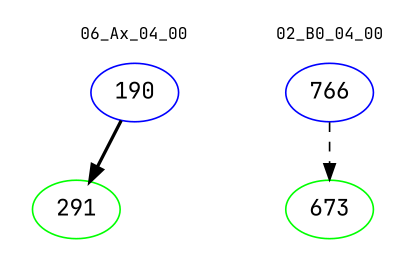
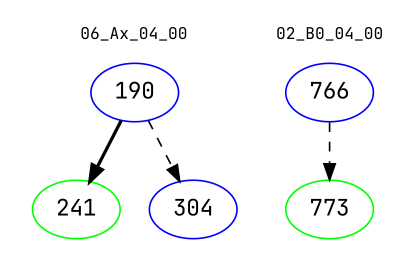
  digraph {
    fontname="JetBrains Mono"
    node [color=blue fontname="JetBrains Mono"]
    edge [color=black fontname="JetBrains Mono" style=dashed]
    n1 [label=190]
-   n2 [color=green label=291]
+   n2 [color=green label=241]
+   n3 [label=304]
    n4 [label=766]
-   n5 [color=green label=673]
+   n5 [color=green label=773]
    subgraph cluster_1 {
      color=white
      fontsize=10
      label="06_Ax_04_00"
      n1
      n2
+     n3
    }
    subgraph cluster_2 {
      color=white
      fontsize=10
      label="02_B0_04_00"
      n4
      n5
    }
    n1 -> n2 [style=bold]
+   n1 -> n3
    n4 -> n5
  }
